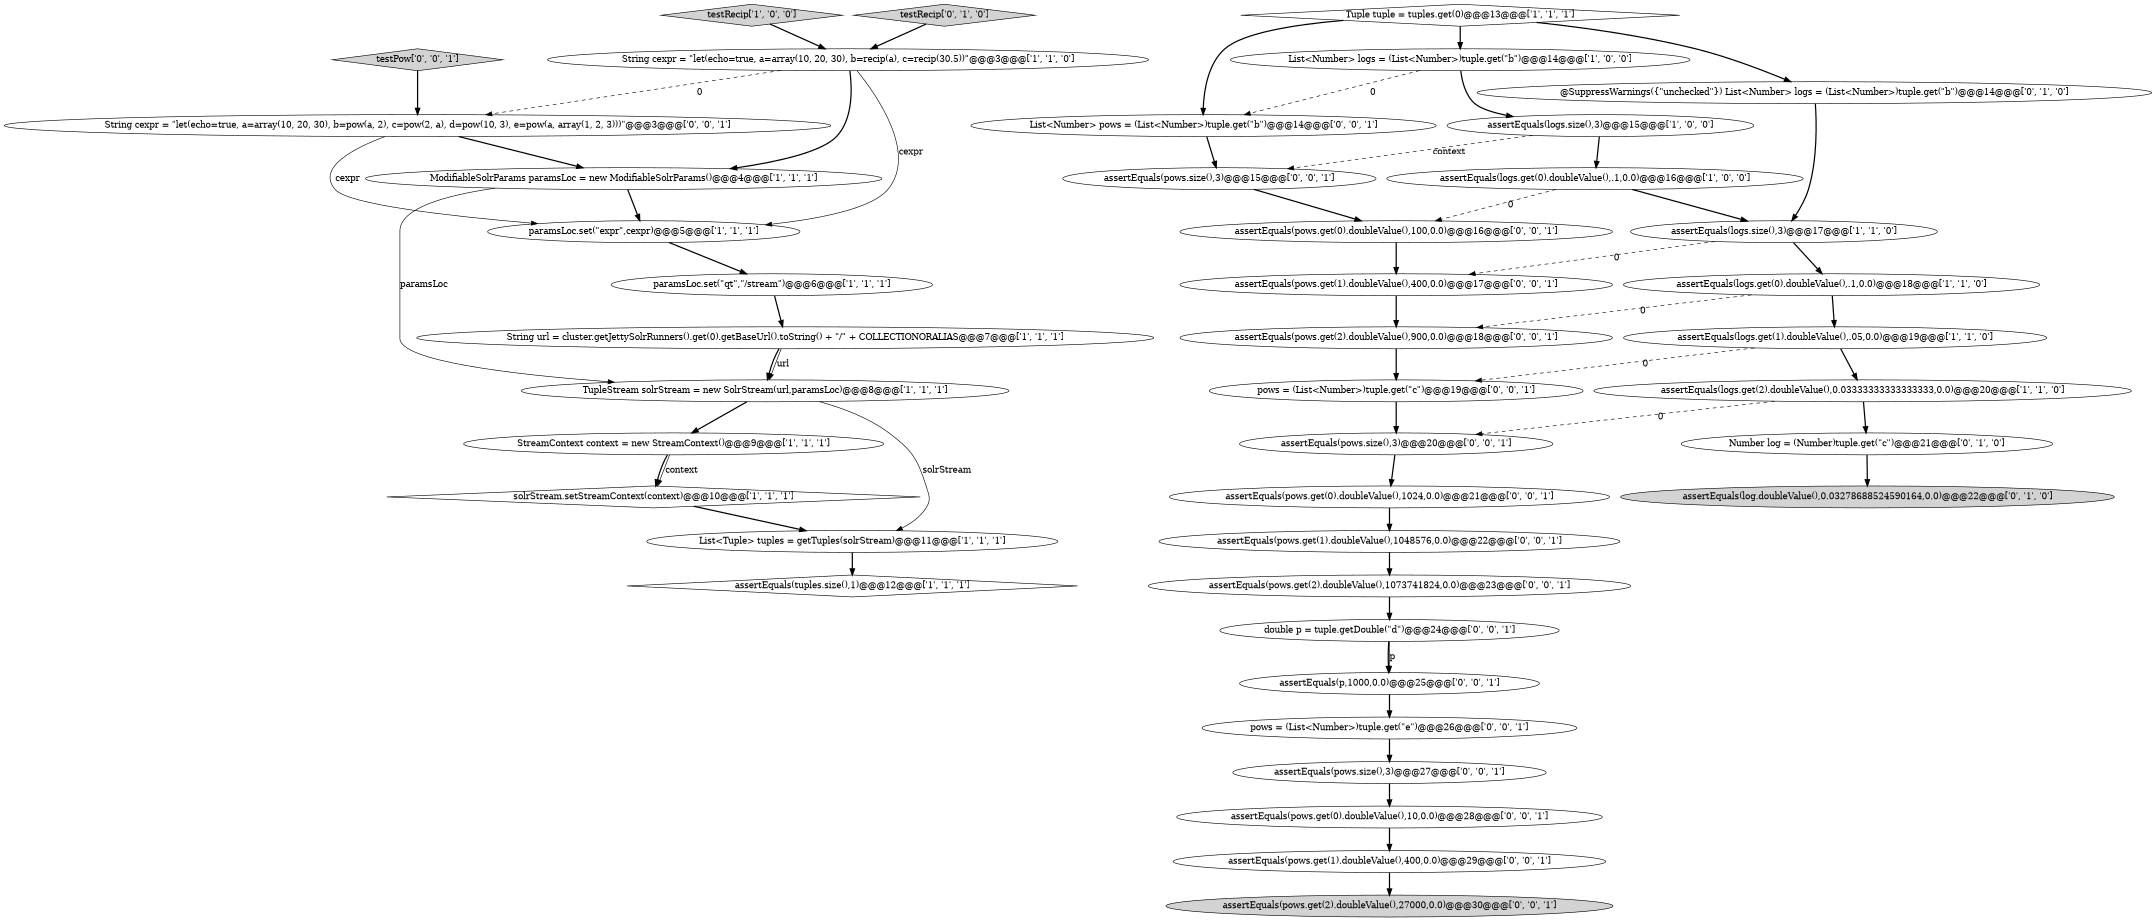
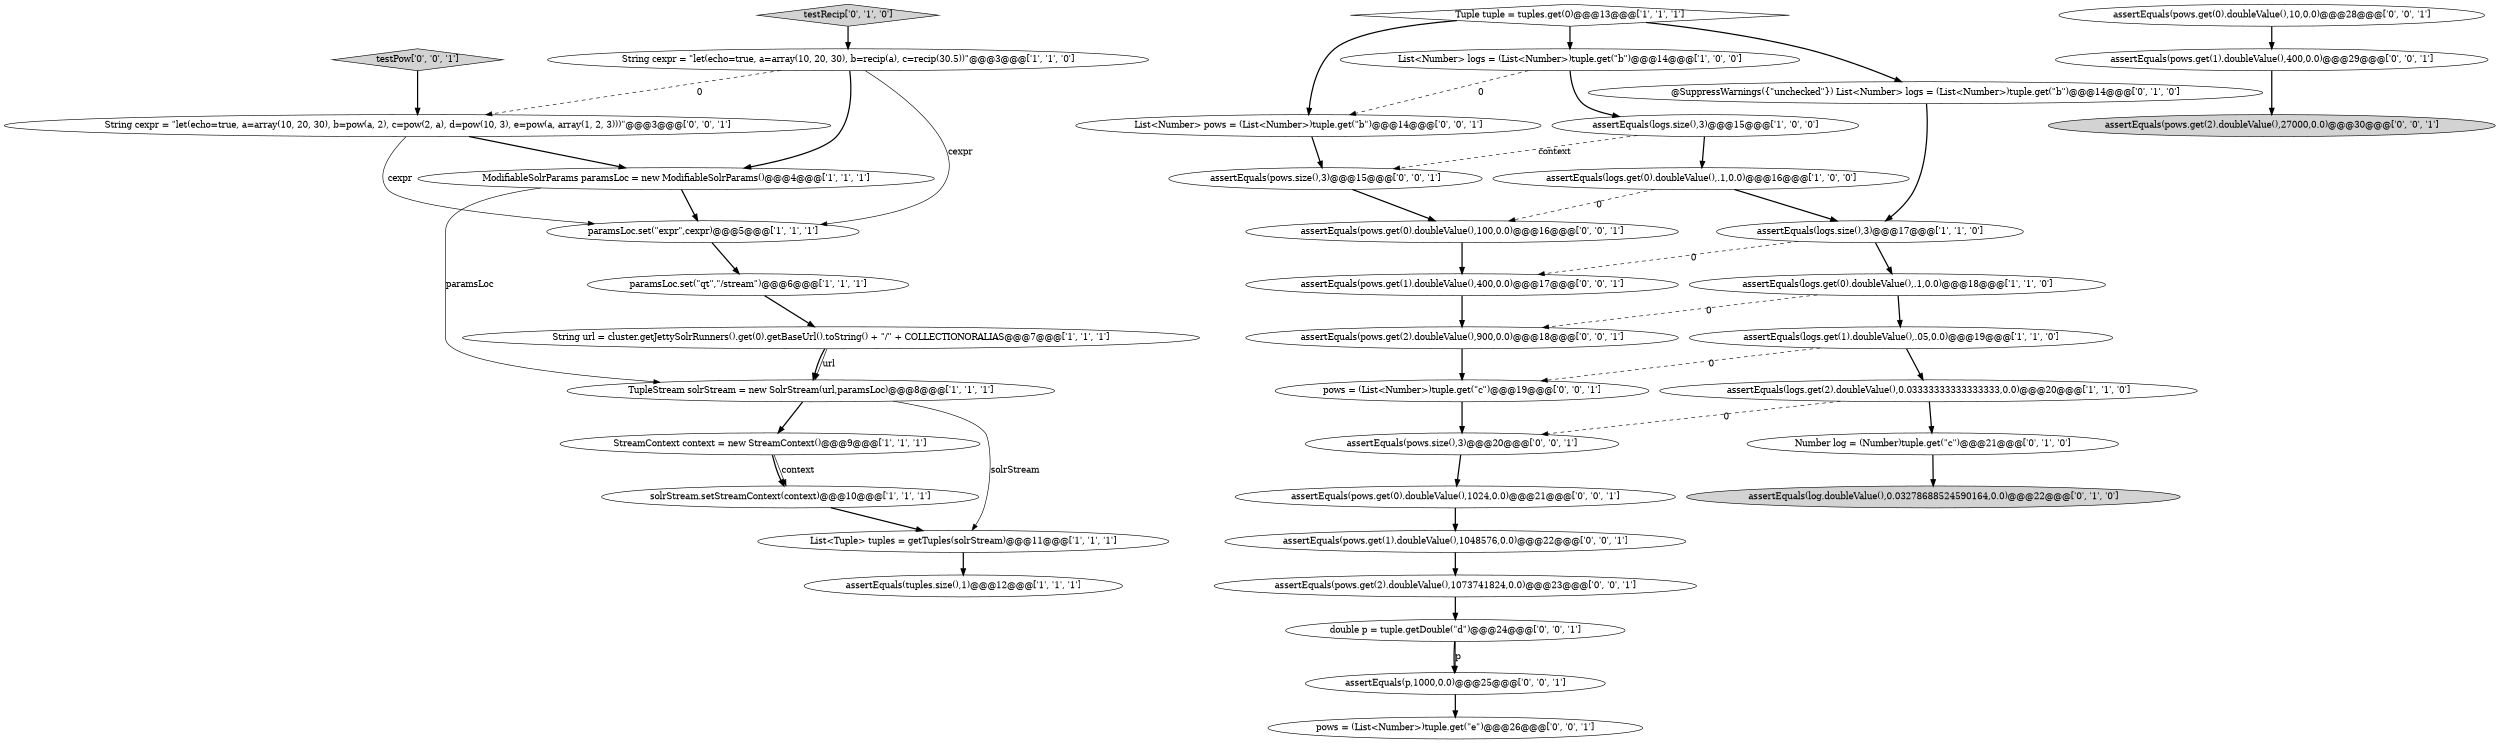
  digraph {
    node [fillcolor=white shape=ellipse style=filled]
    edge [style=bold]
-   n1 [fillcolor=lightgray label="testRecip['1', '0', '0']" shape=diamond]
    n2 [label="String cexpr = \"let(echo=true, a=array(10, 20, 30), b=recip(a), c=recip(30.5))\"@@@3@@@['1', '1', '0']"]
    n3 [label="ModifiableSolrParams paramsLoc = new ModifiableSolrParams()@@@4@@@['1', '1', '1']"]
    n4 [label="paramsLoc.set(\"expr\",cexpr)@@@5@@@['1', '1', '1']"]
    n5 [label="String cexpr = \"let(echo=true, a=array(10, 20, 30), b=pow(a, 2), c=pow(2, a), d=pow(10, 3), e=pow(a, array(1, 2, 3)))\"@@@3@@@['0', '0', '1']"]
    n6 [label="assertEquals(logs.size(),3)@@@17@@@['1', '1', '0']"]
    n7 [label="assertEquals(pows.get(1).doubleValue(),400,0.0)@@@17@@@['0', '0', '1']"]
    n8 [label="assertEquals(logs.get(0).doubleValue(),.1,0.0)@@@18@@@['1', '1', '0']"]
    n9 [label="assertEquals(pows.get(2).doubleValue(),900,0.0)@@@18@@@['0', '0', '1']"]
    n10 [label="assertEquals(logs.get(1).doubleValue(),.05,0.0)@@@19@@@['1', '1', '0']"]
-   n11 [label="solrStream.setStreamContext(context)@@@10@@@['1', '1', '1']" shape=diamond]
+   n11 [label="solrStream.setStreamContext(context)@@@10@@@['1', '1', '1']"]
    n12 [label="List<Tuple> tuples = getTuples(solrStream)@@@11@@@['1', '1', '1']"]
-   n13 [label="assertEquals(tuples.size(),1)@@@12@@@['1', '1', '1']" shape=diamond]
+   n13 [label="assertEquals(tuples.size(),1)@@@12@@@['1', '1', '1']"]
    n14 [label="List<Number> pows = (List<Number>)tuple.get(\"b\")@@@14@@@['0', '0', '1']"]
    n15 [label="assertEquals(pows.size(),3)@@@15@@@['0', '0', '1']"]
    n16 [label="assertEquals(pows.get(0).doubleValue(),100,0.0)@@@16@@@['0', '0', '1']"]
    n17 [label="assertEquals(pows.get(1).doubleValue(),400,0.0)@@@29@@@['0', '0', '1']"]
    n18 [fillcolor=lightgray label="assertEquals(pows.get(2).doubleValue(),27000,0.0)@@@30@@@['0', '0', '1']"]
    n19 [label="assertEquals(pows.get(0).doubleValue(),10,0.0)@@@28@@@['0', '0', '1']"]
    n20 [label="pows = (List<Number>)tuple.get(\"c\")@@@19@@@['0', '0', '1']"]
    n21 [label="assertEquals(pows.size(),3)@@@20@@@['0', '0', '1']"]
    n22 [label="assertEquals(pows.get(0).doubleValue(),1024,0.0)@@@21@@@['0', '0', '1']"]
    n23 [label="TupleStream solrStream = new SolrStream(url,paramsLoc)@@@8@@@['1', '1', '1']"]
    n24 [label="StreamContext context = new StreamContext()@@@9@@@['1', '1', '1']"]
    n25 [label="paramsLoc.set(\"qt\",\"/stream\")@@@6@@@['1', '1', '1']"]
    n26 [fillcolor=lightgray label="testRecip['0', '1', '0']" shape=diamond]
    n27 [label="assertEquals(pows.get(1).doubleValue(),1048576,0.0)@@@22@@@['0', '0', '1']"]
    n28 [label="assertEquals(logs.get(2).doubleValue(),0.03333333333333333,0.0)@@@20@@@['1', '1', '0']"]
    n29 [label="Number log = (Number)tuple.get(\"c\")@@@21@@@['0', '1', '0']"]
    n30 [fillcolor=lightgray label="assertEquals(log.doubleValue(),0.03278688524590164,0.0)@@@22@@@['0', '1', '0']"]
    n31 [label="String url = cluster.getJettySolrRunners().get(0).getBaseUrl().toString() + \"/\" + COLLECTIONORALIAS@@@7@@@['1', '1', '1']"]
    n32 [label="double p = tuple.getDouble(\"d\")@@@24@@@['0', '0', '1']"]
    n33 [label="assertEquals(p,1000,0.0)@@@25@@@['0', '0', '1']"]
    n34 [label="pows = (List<Number>)tuple.get(\"e\")@@@26@@@['0', '0', '1']"]
    n35 [label="assertEquals(logs.get(0).doubleValue(),.1,0.0)@@@16@@@['1', '0', '0']"]
    n36 [label="assertEquals(pows.get(2).doubleValue(),1073741824,0.0)@@@23@@@['0', '0', '1']"]
    n37 [label="List<Number> logs = (List<Number>)tuple.get(\"b\")@@@14@@@['1', '0', '0']"]
    n38 [label="assertEquals(logs.size(),3)@@@15@@@['1', '0', '0']"]
-   n39 [label="assertEquals(pows.size(),3)@@@27@@@['0', '0', '1']"]
    n40 [label="@SuppressWarnings({\"unchecked\"}) List<Number> logs = (List<Number>)tuple.get(\"b\")@@@14@@@['0', '1', '0']"]
    n41 [label="Tuple tuple = tuples.get(0)@@@13@@@['1', '1', '1']" shape=diamond]
    n42 [fillcolor=lightgray label="testPow['0', '0', '1']" shape=diamond]
-   n1 -> n2
    n2 -> n3
    n2 -> n4 [label=cexpr style=solid]
    n2 -> n5 [label=0 style=dashed]
    n3 -> n4
    n3 -> n23 [label=paramsLoc style=solid]
    n4 -> n25
    n5 -> n3
    n5 -> n4 [label=cexpr style=solid]
    n6 -> n7 [label=0 style=dashed]
    n6 -> n8
    n7 -> n9
    n8 -> n9 [label=0 style=dashed]
    n8 -> n10
    n9 -> n20
    n10 -> n20 [label=0 style=dashed]
    n10 -> n28
    n11 -> n12
    n12 -> n13
    n14 -> n15
    n15 -> n16
    n16 -> n7
    n17 -> n18
    n19 -> n17
    n20 -> n21
    n21 -> n22
    n22 -> n27
    n23 -> n12 [label=solrStream style=solid]
    n23 -> n24
    n24 -> n11
    n24 -> n11 [label=context style=solid]
    n25 -> n31
    n26 -> n2
    n27 -> n36
    n28 -> n21 [label=0 style=dashed]
    n28 -> n29
    n29 -> n30
    n31 -> n23 [label=url style=solid]
    n31 -> n23
    n32 -> n33
    n32 -> n33 [label=p style=solid]
    n33 -> n34
-   n34 -> n39
    n35 -> n6
    n35 -> n16 [label=0 style=dashed]
    n36 -> n32
    n37 -> n14 [label=0 style=dashed]
    n37 -> n38
    n38 -> n15 [label=context style=dashed]
    n38 -> n35
-   n39 -> n19
    n40 -> n6
    n41 -> n14
    n41 -> n37
    n41 -> n40
    n42 -> n5
  }
